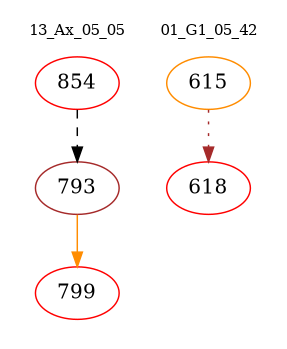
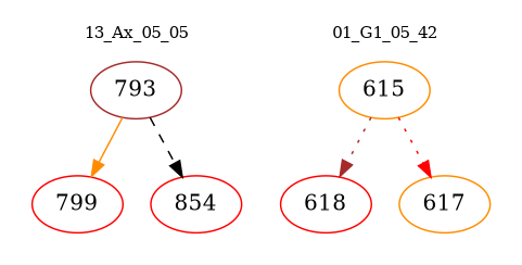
  digraph {
    node [color=red]
    edge [style=dotted]
    n1 [color=brown label=793]
    n2 [label=799]
    n3 [label=854]
    n4 [color=darkorange label=615]
    n5 [label=618]
+   n6 [color=darkorange label=617]
    subgraph cluster_1 {
      color=white
      fontsize=10
      label="13_Ax_05_05"
      n1
      n2
      n3
    }
    subgraph cluster_2 {
      color=white
      fontsize=10
      label="01_G1_05_42"
      n4
      n5
+     n6
    }
    n1 -> n2 [color=darkorange style=solid]
-   n3 -> n1 [color=black style=dashed]
+   n1 -> n3 [color=black style=dashed]
    n4 -> n5 [color=brown]
+   n4 -> n6 [color=red]
  }
